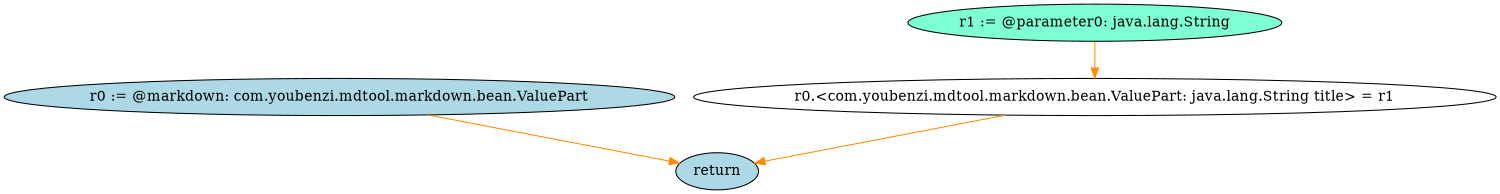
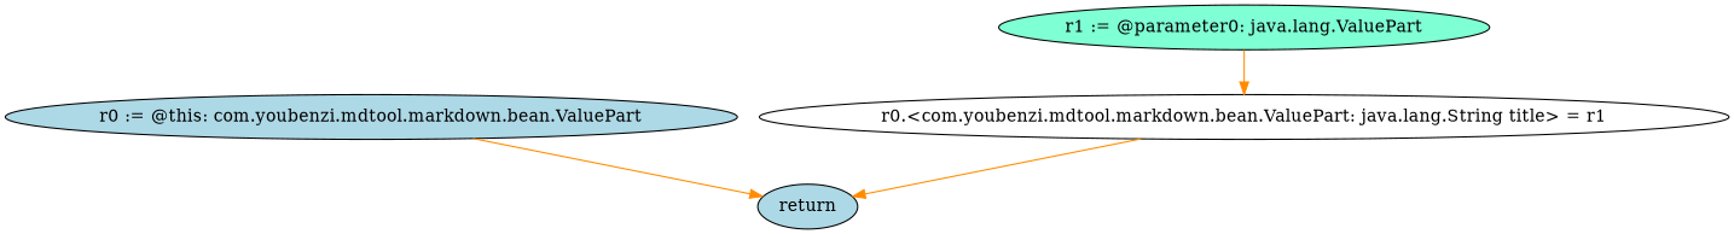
  digraph {
    node [fillcolor=lightblue style=filled]
    edge [color=darkorange]
-   "r0 := @this: com.youbenzi.mdtool.markdown.bean.ValuePart" [label="r0 := @markdown: com.youbenzi.mdtool.markdown.bean.ValuePart"]
+   "r0 := @this: com.youbenzi.mdtool.markdown.bean.ValuePart"
    return
-   "r1 := @parameter0: java.lang.String" [fillcolor=aquamarine]
+   "r1 := @parameter0: java.lang.String" [fillcolor=aquamarine label="r1 := @parameter0: java.lang.ValuePart"]
    "r0.<com.youbenzi.mdtool.markdown.bean.ValuePart: java.lang.String title> = r1" [fillcolor=white]
    "r0 := @this: com.youbenzi.mdtool.markdown.bean.ValuePart" -> return
    "r1 := @parameter0: java.lang.String" -> "r0.<com.youbenzi.mdtool.markdown.bean.ValuePart: java.lang.String title> = r1"
    "r0.<com.youbenzi.mdtool.markdown.bean.ValuePart: java.lang.String title> = r1" -> return
  }
